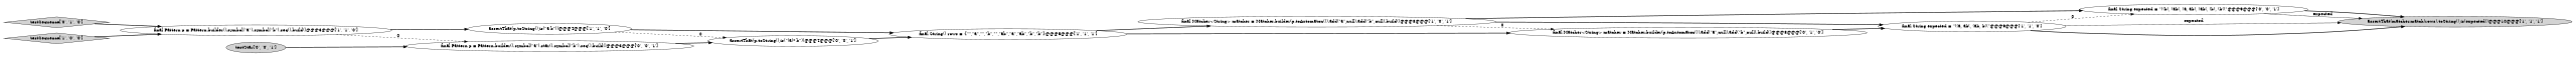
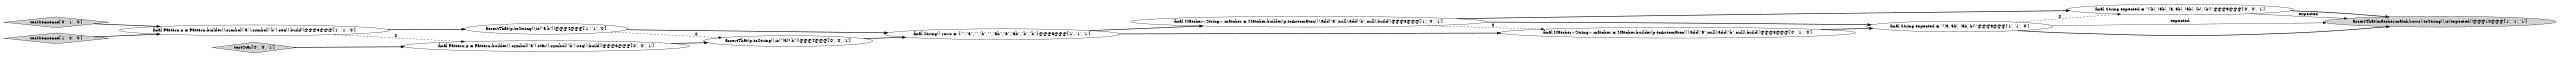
  digraph {
    rankdir=LR
    node [fillcolor=white shape=ellipse style=filled]
    edge [style=bold]
    n1 [label="assertThat(p.toString(),is(\"a b\"))@@@4@@@['1', '1', '0']"]
    n2 [label="final String(( rows = {\"\",\"a\",\"\",\"b\",\"\",\"ab\",\"a\",\"ab\",\"b\",\"b\"}@@@5@@@['1', '1', '1']"]
    n3 [label="assertThat(p.toString(),is(\"(a)* b\"))@@@4@@@['0', '0', '1']"]
    n4 [label="final Matcher<String> matcher = Matcher.builder(p.toAutomaton()).add(\"a\",null).add(\"b\",null).build()@@@8@@@['0', '1', '0']"]
    n5 [label="final Matcher<String> matcher = Matcher.builder(p.toAutomaton()).add(\"a\",null).add(\"b\",null).build()@@@8@@@['1', '0', '1']"]
    n6 [fillcolor=lightgray label="assertThat(matcher.match(rows).toString(),is(expected))@@@10@@@['1', '1', '1']"]
    n7 [fillcolor=lightgray label="testSequence['0', '1', '0']" shape=diamond]
    n8 [label="final Pattern p = Pattern.builder().symbol(\"a\").symbol(\"b\").seq().build()@@@3@@@['1', '1', '0']"]
-   n9 [fillcolor=lightgray label="testStar['0', '0', '1']"]
+   n9 [fillcolor=lightgray label="testStar['0', '0', '1']" shape=diamond]
    n10 [label="final Pattern p = Pattern.builder().symbol(\"a\").star().symbol(\"b\").seq().build()@@@3@@@['0', '0', '1']"]
    n11 [label="final String expected = \"((b(, (ab(, (a, ab(, (ab(, (b(, (b((\"@@@9@@@['0', '0', '1']"]
    n12 [label="final String expected = \"((a, ab(, (ab, b((\"@@@9@@@['1', '1', '0']"]
    n13 [fillcolor=lightgray label="testSequence['1', '0', '0']" shape=diamond]
    n1 -> n2
    n1 -> n3 [label=0 style=dashed]
    n2 -> n4
    n2 -> n5
    n3 -> n2
    n4 -> n12
    n5 -> n4 [label=0 style=dashed]
    n5 -> n11
    n5 -> n12
    n7 -> n8
    n8 -> n1
    n8 -> n10 [label=0 style=dashed]
    n9 -> n10
    n10 -> n3
    n11 -> n6 [label=expected style=solid]
    n11 -> n6
    n12 -> n6
    n12 -> n6 [label=expected style=solid]
    n12 -> n11 [label=0 style=dashed]
    n13 -> n8
  }
